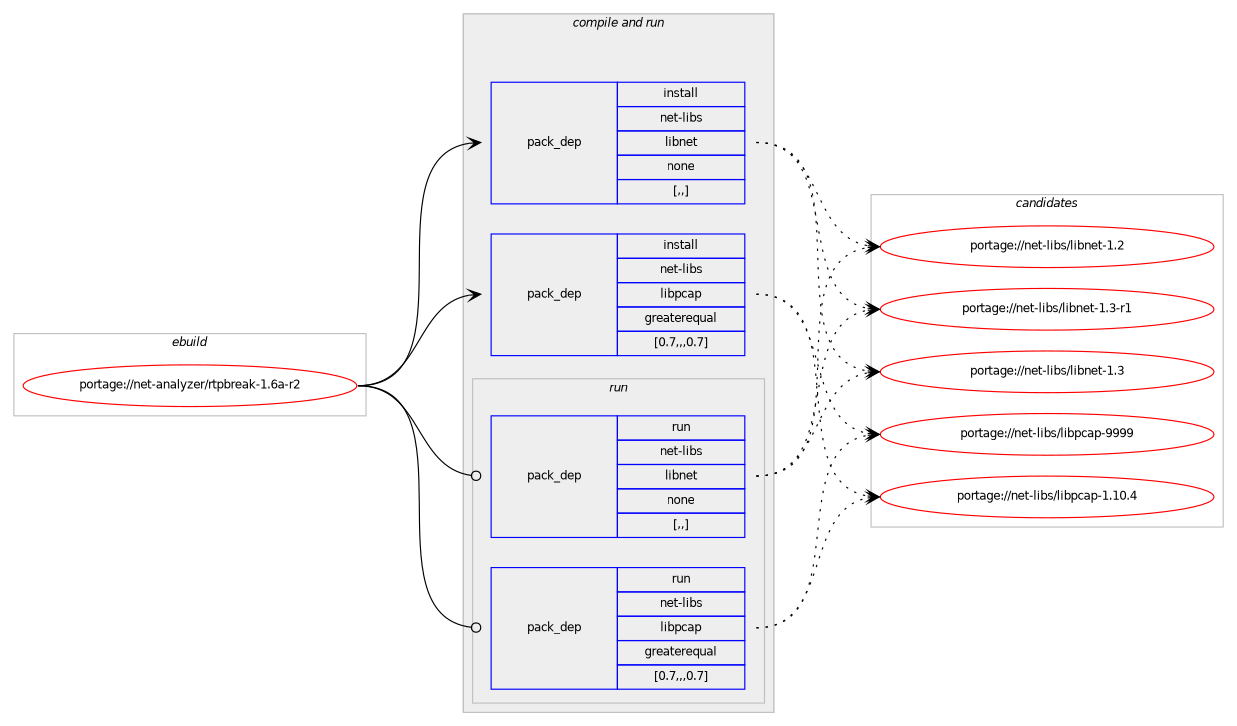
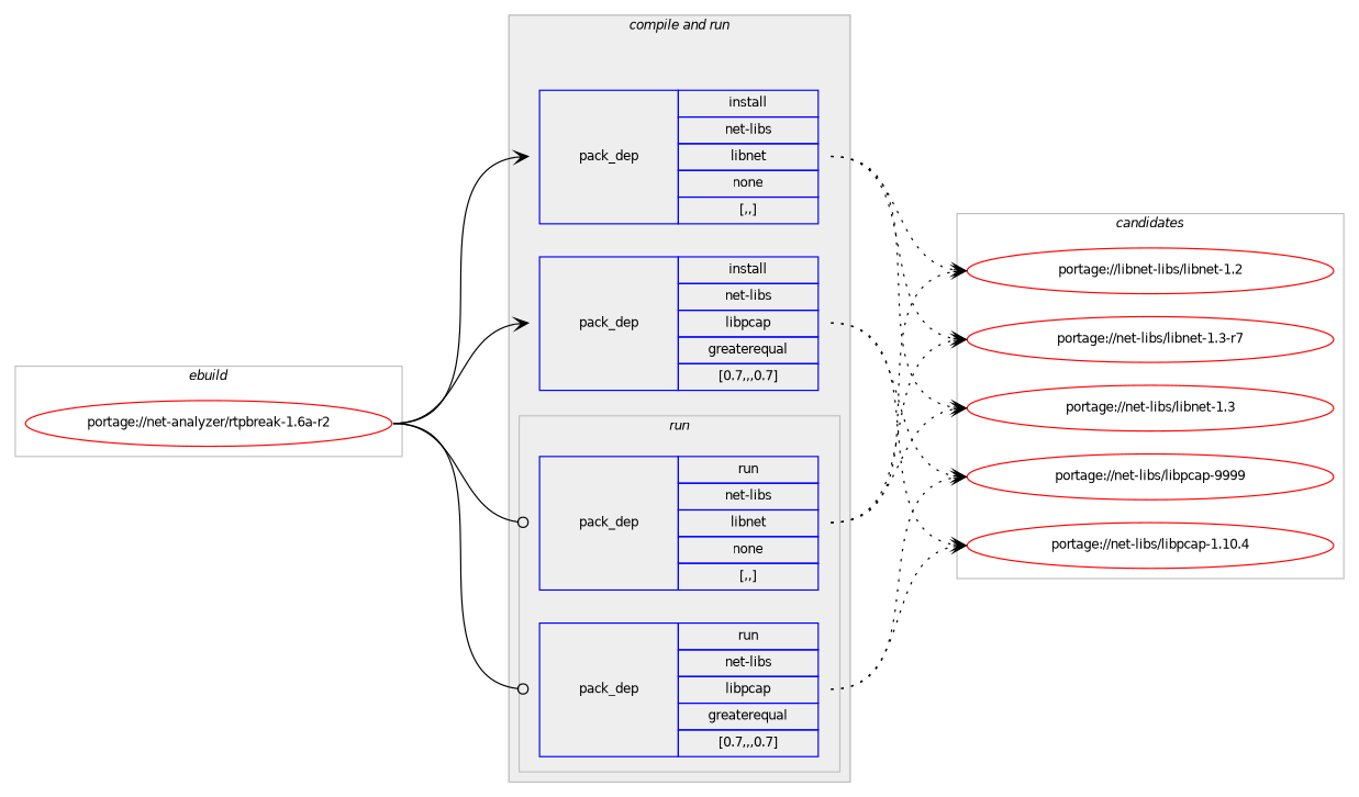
  digraph {
    compound=true
    concentrate=true
    fontname=Helvetica
    fontsize=10
    newrank=true
    rankdir=LR
    ranksep=1.5
    node [color=red fontname=Helvetica fontsize=10]
    edge [arrowhead=vee headport=w style=dotted tailport=e weight=100]
    n1 [label="portage://net-analyzer/rtpbreak-1.6a-r2" width=4]
    n2 [color=blue label=<<TABLE BORDER="0" CELLBORDER="1" CELLSPACING="0" CELLPADDING="4" WIDTH="220"><TR><TD ROWSPAN="6" CELLPADDING="30">pack_dep</TD></TR><TR><TD WIDTH="110">install</TD></TR><TR><TD>net-libs</TD></TR><TR><TD>libnet</TD></TR><TR><TD>none</TD></TR><TR><TD>[,,]</TD></TR></TABLE>> shape=none]
    n3 [color=blue label=<<TABLE BORDER="0" CELLBORDER="1" CELLSPACING="0" CELLPADDING="4" WIDTH="220"><TR><TD ROWSPAN="6" CELLPADDING="30">pack_dep</TD></TR><TR><TD WIDTH="110">install</TD></TR><TR><TD>net-libs</TD></TR><TR><TD>libpcap</TD></TR><TR><TD>greaterequal</TD></TR><TR><TD>[0.7,,,0.7]</TD></TR></TABLE>> shape=none]
    n4 [color=blue label=<<TABLE BORDER="0" CELLBORDER="1" CELLSPACING="0" CELLPADDING="4" WIDTH="220"><TR><TD ROWSPAN="6" CELLPADDING="30">pack_dep</TD></TR><TR><TD WIDTH="110">run</TD></TR><TR><TD>net-libs</TD></TR><TR><TD>libnet</TD></TR><TR><TD>none</TD></TR><TR><TD>[,,]</TD></TR></TABLE>> shape=none]
    n5 [color=blue label=<<TABLE BORDER="0" CELLBORDER="1" CELLSPACING="0" CELLPADDING="4" WIDTH="220"><TR><TD ROWSPAN="6" CELLPADDING="30">pack_dep</TD></TR><TR><TD WIDTH="110">run</TD></TR><TR><TD>net-libs</TD></TR><TR><TD>libpcap</TD></TR><TR><TD>greaterequal</TD></TR><TR><TD>[0.7,,,0.7]</TD></TR></TABLE>> shape=none]
-   n6 [label="portage://net-libs/libnet-1.3-r1" width=4]
+   n6 [label="portage://net-libs/libnet-1.3-r7" width=4]
    n7 [label="portage://net-libs/libnet-1.3" width=4]
-   n8 [label="portage://net-libs/libnet-1.2" width=4]
+   n8 [label="portage://libnet-libs/libnet-1.2" width=4]
    n9 [label="portage://net-libs/libpcap-9999" width=4]
    n10 [label="portage://net-libs/libpcap-1.10.4" width=4]
    subgraph cluster_1 {
      color=gray
      label=<<i>ebuild</i>>
      n1
    }
    subgraph cluster_2 {
      color=gray
      label=<<i>dependencies</i>>
      subgraph cluster_3 {
        color=gray
        fillcolor="#eeeeee"
        label=<<i>compile</i>>
        style=filled
        subgraph sub_4 {
          color=gray
          fillcolor="#eeeeee"
          label=<<i>compile</i>>
          style=filled
          n2
        }
        subgraph sub_5 {
          color=gray
          fillcolor="#eeeeee"
          label=<<i>compile</i>>
          style=filled
          n3
        }
      }
      subgraph cluster_6 {
        color=gray
        fillcolor="#eeeeee"
        label=<<i>compile and run</i>>
        style=filled
      }
      subgraph cluster_7 {
        color=gray
        fillcolor="#eeeeee"
        label=<<i>run</i>>
        style=filled
        subgraph sub_8 {
          color=gray
          fillcolor="#eeeeee"
          label=<<i>run</i>>
          style=filled
          n4
        }
        subgraph sub_9 {
          color=gray
          fillcolor="#eeeeee"
          label=<<i>run</i>>
          style=filled
          n5
        }
      }
    }
    subgraph cluster_10 {
      color=gray
      label=<<i>candidates</i>>
      rank=same
      subgraph sub_11 {
        color=black
        label=<<i>candidates</i>>
        nodesep=1
        rank=same
        n6
        n7
        n8
      }
      subgraph sub_12 {
        color=black
        label=<<i>candidates</i>>
        nodesep=1
        rank=same
        n9
        n10
      }
      subgraph sub_13 {
        color=black
        label=<<i>candidates</i>>
        nodesep=1
        rank=same
        n6
        n7
        n8
      }
      subgraph sub_14 {
        color=black
        label=<<i>candidates</i>>
        nodesep=1
        rank=same
        n9
        n10
      }
    }
    n1 -> n2 [style=solid weight=20]
    n1 -> n3 [style=solid weight=20]
    n1 -> n4 [arrowhead=odot style=solid weight=20]
    n1 -> n5 [arrowhead=odot style=solid weight=20]
    n2 -> n6
    n2 -> n7
    n2 -> n8
    n3 -> n9
    n3 -> n10
    n4 -> n6
    n4 -> n7
    n4 -> n8
    n5 -> n9
    n5 -> n10
  }
